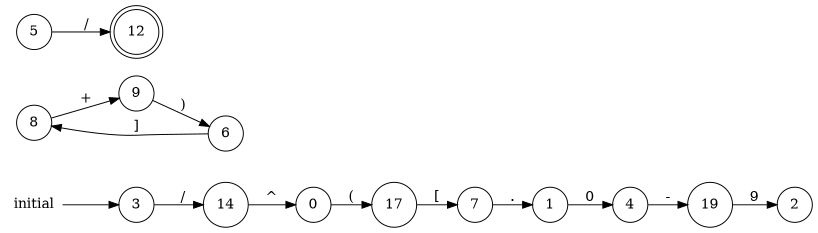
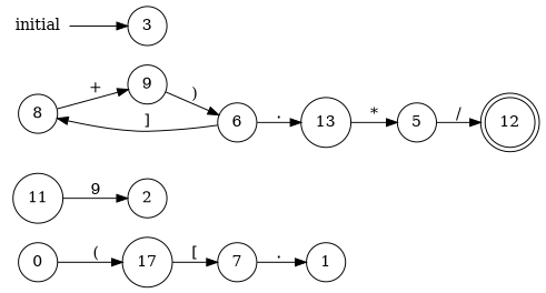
  digraph {
    rankdir=LR
    node [shape=circle]
    n1 [label=17]
    0
    7
    1
-   4
-   11 [label=19]
+   11
    2
    8
    9
    6
    3
-   14
    initial [shape=plaintext]
    12 [shape=doublecircle]
    5
+   13
    n1 -> 7 [label="["]
    0 -> n1 [label="("]
    7 -> 1 [label="."]
-   1 -> 4 [label=0]
-   4 -> 11 [label="-"]
    11 -> 2 [label=9]
    8 -> 9 [label="+"]
    9 -> 6 [label=")"]
    6 -> 8 [label="]"]
-   3 -> 14 [label="/"]
-   14 -> 0 [label="^"]
+   6 -> 13 [label="."]
    initial -> 3
    5 -> 12 [label="/"]
+   13 -> 5 [label="*"]
  }
